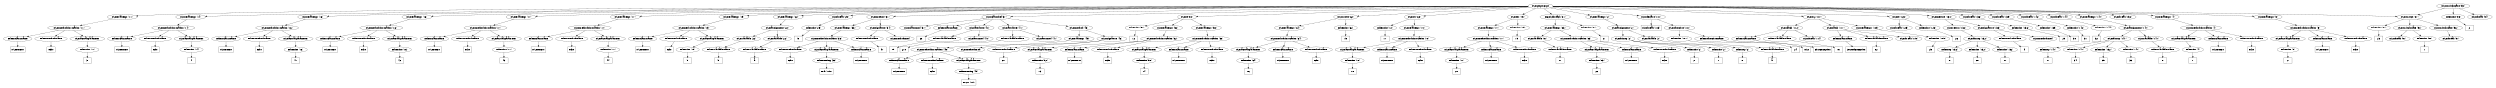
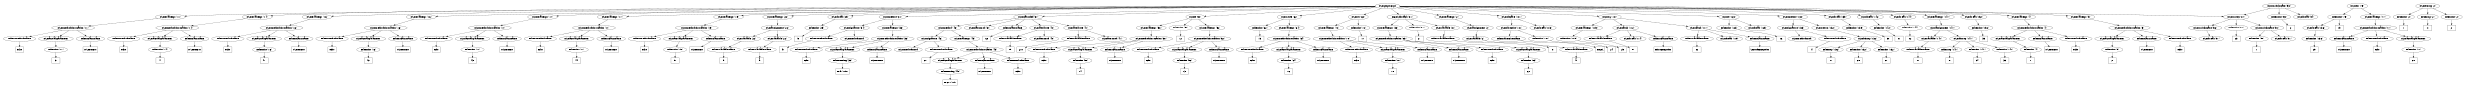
  digraph {
    n1 [label=AST_php_script]
    n2 [label="AST_eval_expr (2)"]
    n3 [label="AST_eval_expr (4)"]
    n4 [label="AST_eval_expr (5)"]
    n5 [label="AST_eval_expr (11)"]
    n6 [label="AST_eval_expr (14)"]
    n7 [label="AST_eval_expr (16)"]
    n8 [label="AST_eval_expr (16)"]
    n9 [label="AST_eval_expr (17)"]
    n10 [label="AST_eval_expr (17)"]
    n11 [label="AST_eval_expr (19)"]
    n12 [label="AST_eval_expr (22)"]
    n13 [label="AST_break (25)"]
    n14 [label="AST_method (31)"]
    n15 [label="AST_class_def (37)"]
    n16 [label="AST_if (50)"]
    n17 [label="AST_while (62)"]
    n18 [label="AST_do (68)"]
    n19 [label="AST_for (75)"]
    n20 [label="TICKS_foreach (81)"]
    n21 [label="AST_switch (87)"]
    n22 [label="AST_declare (101)"]
    n23 [label="AST_try (107)"]
    n24 [label="AST_if (123)"]
    n25 [label="AST_method (130)"]
    n26 [label="AST_break (136)"]
    n27 [label="AST_break (139)"]
    n28 [label="AST_break (142)"]
    n29 [label="AST_break (144)"]
    n30 [label="AST_eval_expr (147)"]
    n31 [label="AST_break (152)"]
    n32 [label="AST_assignment (2)"]
    n33 [label="AST_method_invocation (4)"]
    n34 [label="AST_method_invocation (5)"]
    n35 [label="AST_method_invocation (11)"]
    n36 [label="AST_method_invocation (14)"]
    n37 [label="AST_method_invocation (16)"]
    n38 [label="AST_method_invocation (16)"]
    n39 [label="AST_method_invocation (17)"]
    n40 [label="AST_method_invocation (17)"]
    n41 [label="AST_method_invocation (19)"]
    n42 [label="AST_assignment (22)"]
    n43 [label="Token_int (25)"]
    n44 [label="AST_signature (34)"]
    n45 [label="AST_eval_expr (33)"]
    n46 [label="AST_class_mod (37)"]
    n47 [label=Token_class_name]
    n48 [label="AST_attribute (40)"]
    n49 [label="AST_attribute (41)"]
    n50 [label="AST_method (43)"]
    n51 [label="Token_int (50)"]
    n52 [label="AST_eval_expr (52)"]
    n53 [label="AST_eval_expr (58)"]
    n54 [label="Token_int (62)"]
    n55 [label="AST_eval_expr (64)"]
    n56 [label="AST_eval_expr (70)"]
    n57 [label="Token_int (72)"]
    n58 [label="Token_int (75)"]
    n59 [label="AST_eval_expr (77)"]
    n60 [label="Token_int (81)"]
    n61 [label="AST_variable (81)"]
    n62 [label="AST_eval_expr (83)"]
    n63 [label="Token_int (87)"]
    n64 [label="AST_switch_case (90)"]
    n65 [label="AST_switch_case (96)"]
    n66 [label="AST_directive (101)"]
-   n67 [label="AST_break (103)" shape=box]
+   n67 [label="AST_break (103)"]
    n68 [label="AST_eval_expr (109)"]
    n69 [label="AST_catch (112)"]
    n70 [label="AST_catch (117)"]
    n71 [label="Token_int (123)"]
    n72 [label="AST_break (125)"]
    n73 [label="AST_signature (133)"]
    n74 [label="AST_return (132)"]
    n75 [label="Token_int (136)"]
    n76 [label="Token_int (139)"]
    n77 [label="Token_int (142)"]
    n78 [label="Token_int (144)"]
    n79 [label="AST_assignment (147)"]
    n80 [label="Token_int (152)"]
    n81 [label="AST_variable (2)"]
    n82 [label="AST_bin_op (2)"]
    n83 [label=Token_variable_name]
    n84 [label="Token_int (2)"]
    n85 [label="Token_op (2)"]
    n86 [label="Token_int (2)"]
    n87 [label=a shape=box]
    n88 [label=1 shape=box]
    n89 [label="+" shape=box]
    n90 [label=2 shape=box]
    n91 [label=Token_class_name]
    n92 [label=Token_method_name]
    n93 [label=AST_actual_parameter]
    n94 [label="%STDLIB%" shape=box]
    n95 [label=echo shape=box]
    n96 [label="Token_int (4)"]
    n97 [label=1 shape=box]
    n98 [label=Token_class_name]
    n99 [label=Token_method_name]
    n100 [label=AST_actual_parameter]
    n101 [label="%STDLIB%" shape=box]
    n102 [label=echo shape=box]
    n103 [label="Token_int (5)"]
    n104 [label=2 shape=box]
    n105 [label=Token_class_name]
    n106 [label=Token_method_name]
    n107 [label=AST_actual_parameter]
    n108 [label="%STDLIB%" shape=box]
    n109 [label=echo shape=box]
    n110 [label="Token_int (11)"]
    n111 [label=3 shape=box]
    n112 [label=Token_class_name]
    n113 [label=Token_method_name]
    n114 [label=AST_actual_parameter]
    n115 [label="%STDLIB%" shape=box]
    n116 [label=echo shape=box]
    n117 [label="Token_int (14)"]
    n118 [label=4 shape=box]
    n119 [label=Token_class_name]
    n120 [label=Token_method_name]
    n121 [label=AST_actual_parameter]
    n122 [label="%STDLIB%" shape=box]
    n123 [label=echo shape=box]
    n124 [label="Token_int (16)"]
    n125 [label=41 shape=box]
    n126 [label=Token_class_name]
    n127 [label=Token_method_name]
    n128 [label=AST_actual_parameter]
    n129 [label="%STDLIB%" shape=box]
    n130 [label=echo shape=box]
    n131 [label="Token_int (16)"]
    n132 [label=42 shape=box]
    n133 [label=Token_class_name]
    n134 [label=Token_method_name]
    n135 [label=AST_actual_parameter]
    n136 [label="%STDLIB%" shape=box]
    n137 [label=echo shape=box]
    n138 [label="Token_int (17)"]
    n139 [label=43 shape=box]
    n140 [label=Token_class_name]
    n141 [label=Token_method_name]
    n142 [label=AST_actual_parameter]
    n143 [label="%STDLIB%" shape=box]
    n144 [label=echo shape=box]
    n145 [label="Token_int (17)"]
    n146 [label=44 shape=box]
    n147 [label=Token_class_name]
    n148 [label=Token_method_name]
    n149 [label=AST_actual_parameter]
    n150 [label="%STDLIB%" shape=box]
    n151 [label=echo shape=box]
    n152 [label="Token_int (19)"]
    n153 [label=5 shape=box]
    n154 [label="AST_variable (22)"]
    n155 [label="AST_variable (22)"]
    n156 [label=Token_variable_name]
    n157 [label=Token_variable_name]
    n158 [label=a shape=box]
    n159 [label=b shape=box]
    n160 [label=5 shape=box]
    n161 [label=AST_method_mod]
    n162 [label=Token_method_name]
    n163 [label="AST_method_invocation (33)"]
    n164 [label=f7 shape=box]
    n165 [label=Token_class_name]
    n166 [label=Token_method_name]
    n167 [label=AST_actual_parameter]
    n168 [label="%STDLIB%" shape=box]
    n169 [label=echo shape=box]
    n170 [label="Token_string (33)"]
    n171 [label="In f7 (wit.." shape=box]
    n172 [label=C8 shape=box]
    n173 [label="AST_attr_mod (40)"]
    n174 [label=Token_variable_name]
    n175 [label="AST_attr_mod (41)"]
    n176 [label=Token_variable_name]
    n177 [label="AST_signature (46)"]
    n178 [label="AST_eval_expr (45)"]
    n179 [label=x9 shape=box]
    n180 [label=y10 shape=box]
    n181 [label=AST_method_mod]
    n182 [label=Token_method_name]
    n183 [label="AST_method_invocation (45)"]
    n184 [label=c11 shape=box]
    n185 [label=Token_class_name]
    n186 [label=Token_method_name]
    n187 [label=AST_actual_parameter]
    n188 [label="%STDLIB%" shape=box]
    n189 [label=echo shape=box]
    n190 [label="Token_string (45)"]
    n191 [label="In c11 (wi.." shape=box]
    n192 [label=12 shape=box]
    n193 [label="AST_method_invocation (52)"]
    n194 [label="AST_method_invocation (58)"]
    n195 [label=Token_class_name]
    n196 [label=Token_method_name]
    n197 [label=AST_actual_parameter]
    n198 [label="%STDLIB%" shape=box]
    n199 [label=echo shape=box]
    n200 [label="Token_int (52)"]
    n201 [label=13 shape=box]
    n202 [label=Token_class_name]
    n203 [label=Token_method_name]
    n204 [label=AST_actual_parameter]
    n205 [label="%STDLIB%" shape=box]
    n206 [label=echo shape=box]
    n207 [label="Token_int (58)"]
    n208 [label=14 shape=box]
    n209 [label=15 shape=box]
    n210 [label="AST_method_invocation (64)"]
    n211 [label=Token_class_name]
    n212 [label=Token_method_name]
    n213 [label=AST_actual_parameter]
    n214 [label="%STDLIB%" shape=box]
    n215 [label=echo shape=box]
    n216 [label="Token_int (64)"]
    n217 [label=16 shape=box]
    n218 [label="AST_method_invocation (70)"]
    n219 [label=17 shape=box]
    n220 [label=Token_class_name]
    n221 [label=Token_method_name]
    n222 [label=AST_actual_parameter]
    n223 [label="%STDLIB%" shape=box]
    n224 [label=echo shape=box]
    n225 [label="Token_int (70)"]
    n226 [label=18 shape=box]
    n227 [label=19 shape=box]
    n228 [label="AST_method_invocation (77)"]
    n229 [label=Token_class_name]
    n230 [label=Token_method_name]
    n231 [label=AST_actual_parameter]
    n232 [label="%STDLIB%" shape=box]
    n233 [label=echo shape=box]
    n234 [label="Token_int (77)"]
    n235 [label=20 shape=box]
    n236 [label=21 shape=box]
    n237 [label=Token_variable_name]
    n238 [label="AST_method_invocation (83)"]
    n239 [label=x shape=box]
    n240 [label=Token_class_name]
    n241 [label=Token_method_name]
    n242 [label=AST_actual_parameter]
    n243 [label="%STDLIB%" shape=box]
    n244 [label=echo shape=box]
    n245 [label="Token_int (83)"]
    n246 [label=22 shape=box]
    n247 [label=23 shape=box]
    n248 [label="Token_int (90)"]
    n249 [label="AST_break (91)"]
    n250 [label="AST_switch_case (93)"]
    n251 [label="Token_int (93)"]
    n252 [label="AST_break (94)"]
    n253 [label="AST_break (97)"]
    n254 [label=1 shape=box]
    n255 [label=2 shape=box]
    n256 [label=Token_directive_name]
    n257 [label="Token_int (101)"]
-   n258 [label=AST shape=box]
+   n258 [label=TICKS shape=box]
    n259 [label=24 shape=box]
    n260 [label="Token_int (109)"]
    n261 [label=Token_class_name]
    n262 [label=Token_variable_name]
    n263 [label="AST_break (114)"]
    n264 [label=Token_class_name]
    n265 [label=Token_variable_name]
    n266 [label="AST_break (119)"]
    n267 [label=25 shape=box]
    n268 [label=FirstException shape=box]
    n269 [label=e1 shape=box]
    n270 [label=SecondException shape=box]
    n271 [label=e2 shape=box]
    n272 [label=26 shape=box]
    n273 [label=AST_method_mod]
    n274 [label=Token_method_name]
    n275 [label="AST_bin_op (132)"]
    n276 [label=f shape=box]
    n277 [label="Token_int (132)"]
    n278 [label="Token_op (132)"]
    n279 [label="Token_int (132)"]
    n280 [label=27 shape=box]
    n281 [label="+" shape=box]
    n282 [label=28 shape=box]
    n283 [label=29 shape=box]
    n284 [label=30 shape=box]
    n285 [label=31 shape=box]
    n286 [label=32 shape=box]
    n287 [label="AST_variable (147)"]
    n288 [label="AST_bin_op (147)"]
    n289 [label=Token_variable_name]
    n290 [label="Token_int (147)"]
    n291 [label="Token_op (147)"]
    n292 [label="Token_int (147)"]
    n293 [label=x shape=box]
    n294 [label=33 shape=box]
    n295 [label="+" shape=box]
    n296 [label=34 shape=box]
    n297 [label=35 shape=box]
    n1 -> n2
    n1 -> n3
    n1 -> n4
    n1 -> n5
    n1 -> n6
    n1 -> n7
    n1 -> n8
    n1 -> n9
    n1 -> n10
    n1 -> n11
    n1 -> n12
    n1 -> n13
    n1 -> n14
    n1 -> n15
    n1 -> n16
    n1 -> n17
    n1 -> n18
-   n1 -> n19
    n1 -> n20
    n1 -> n21
    n1 -> n22
    n1 -> n23
    n1 -> n24
    n1 -> n25
-   n1 -> n26
+   n58 -> n26
    n1 -> n27
    n1 -> n28
    n1 -> n29
    n1 -> n30
    n1 -> n31
    n2 -> n32
    n3 -> n33
    n4 -> n34
    n5 -> n35
    n6 -> n36
    n7 -> n37
    n8 -> n38
    n9 -> n39
    n10 -> n40
    n11 -> n41
    n12 -> n42
    n13 -> n43
    n14 -> n44
    n14 -> n45
    n15 -> n46
    n15 -> n47
    n15 -> n48
    n15 -> n49
    n15 -> n50
    n16 -> n51
    n16 -> n52
    n16 -> n53
    n17 -> n54
    n17 -> n55
    n18 -> n56
    n18 -> n57
    n19 -> n58
    n19 -> n59
    n20 -> n60
-   n62 -> n61
+   n20 -> n61
    n20 -> n62
    n21 -> n63
    n21 -> n64
    n21 -> n65
    n22 -> n66
    n22 -> n67
    n23 -> n68
    n23 -> n69
    n23 -> n70
    n24 -> n71
    n24 -> n72
    n25 -> n73
    n25 -> n74
    n26 -> n75
    n27 -> n76
    n28 -> n77
    n29 -> n78
    n30 -> n79
-   n288 -> n80
+   n31 -> n80
    n32 -> n81
-   n32 -> n82
    n33 -> n91
    n33 -> n92
    n33 -> n93
    n34 -> n98
    n34 -> n99
    n34 -> n100
    n35 -> n105
    n35 -> n106
    n35 -> n107
    n36 -> n112
    n36 -> n113
    n36 -> n114
    n37 -> n119
    n37 -> n120
    n37 -> n121
    n38 -> n126
    n38 -> n127
    n38 -> n128
    n39 -> n133
    n39 -> n134
    n39 -> n135
    n40 -> n140
    n40 -> n141
    n40 -> n142
    n41 -> n147
    n41 -> n148
    n41 -> n149
    n42 -> n154
    n42 -> n155
    n43 -> n160
    n44 -> n161
    n44 -> n162
    n45 -> n163
    n47 -> n172
    n48 -> n173
    n48 -> n174
    n49 -> n175
    n49 -> n176
    n50 -> n177
    n50 -> n178
    n51 -> n192
    n52 -> n193
    n53 -> n194
    n54 -> n209
    n55 -> n210
    n56 -> n218
    n57 -> n219
    n58 -> n227
    n59 -> n228
    n60 -> n236
    n61 -> n237
    n62 -> n238
    n63 -> n247
    n64 -> n248
    n64 -> n249
    n65 -> n253
    n66 -> n256
    n66 -> n257
    n68 -> n260
    n69 -> n261
    n69 -> n262
    n69 -> n263
    n70 -> n264
    n70 -> n265
    n70 -> n266
    n71 -> n272
    n73 -> n273
    n73 -> n274
    n74 -> n275
    n75 -> n283
    n76 -> n284
    n77 -> n285
    n78 -> n286
    n79 -> n287
    n79 -> n288
    n80 -> n297
    n81 -> n83
    n82 -> n84
    n82 -> n85
    n82 -> n86
    n83 -> n87
    n84 -> n88
    n85 -> n89
    n86 -> n90
    n91 -> n94
    n92 -> n95
    n93 -> n96
    n96 -> n97
    n98 -> n101
    n99 -> n102
    n100 -> n103
    n103 -> n104
    n105 -> n108
    n106 -> n109
    n107 -> n110
    n110 -> n111
    n112 -> n115
    n113 -> n116
    n114 -> n117
    n117 -> n118
    n119 -> n122
    n120 -> n123
    n121 -> n124
    n124 -> n125
    n126 -> n129
    n127 -> n130
    n128 -> n131
    n131 -> n132
    n133 -> n136
    n134 -> n137
    n135 -> n138
    n138 -> n139
    n140 -> n143
    n141 -> n144
    n142 -> n145
    n145 -> n146
    n147 -> n150
    n148 -> n151
    n149 -> n152
    n152 -> n153
    n154 -> n156
    n155 -> n157
    n156 -> n158
    n157 -> n159
    n162 -> n164
    n163 -> n165
    n163 -> n166
    n163 -> n167
    n165 -> n168
    n166 -> n169
    n167 -> n170
    n170 -> n171
    n174 -> n179
    n176 -> n180
    n177 -> n181
    n177 -> n182
    n178 -> n183
    n182 -> n184
    n183 -> n185
    n183 -> n186
    n183 -> n187
    n185 -> n188
    n186 -> n189
    n187 -> n190
    n190 -> n191
    n193 -> n195
    n193 -> n196
    n193 -> n197
    n194 -> n202
    n194 -> n203
    n194 -> n204
    n195 -> n198
    n196 -> n199
    n197 -> n200
    n200 -> n201
    n202 -> n205
    n203 -> n206
    n204 -> n207
    n207 -> n208
    n210 -> n211
    n210 -> n212
    n210 -> n213
    n211 -> n214
    n212 -> n215
    n213 -> n216
    n216 -> n217
    n218 -> n220
    n218 -> n221
    n218 -> n222
    n220 -> n223
    n221 -> n224
    n222 -> n225
    n225 -> n226
    n228 -> n229
    n228 -> n230
    n228 -> n231
    n229 -> n232
    n230 -> n233
    n231 -> n234
    n234 -> n235
    n237 -> n239
    n238 -> n240
    n238 -> n241
    n238 -> n242
    n240 -> n243
    n241 -> n244
    n242 -> n245
    n245 -> n246
    n248 -> n254
    n250 -> n21
    n250 -> n251
    n250 -> n252
    n251 -> n255
    n256 -> n258
    n257 -> n259
    n260 -> n267
    n261 -> n268
    n262 -> n269
    n264 -> n270
    n265 -> n271
    n274 -> n276
    n275 -> n277
    n275 -> n278
    n275 -> n279
    n277 -> n280
    n278 -> n281
    n279 -> n282
    n287 -> n289
    n288 -> n290
    n288 -> n291
    n288 -> n292
    n289 -> n293
    n290 -> n294
    n291 -> n295
    n292 -> n296
  }
